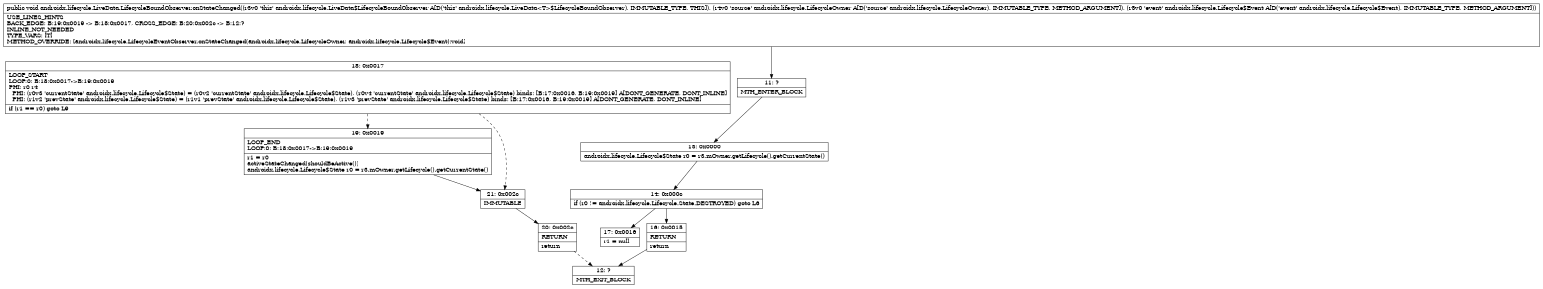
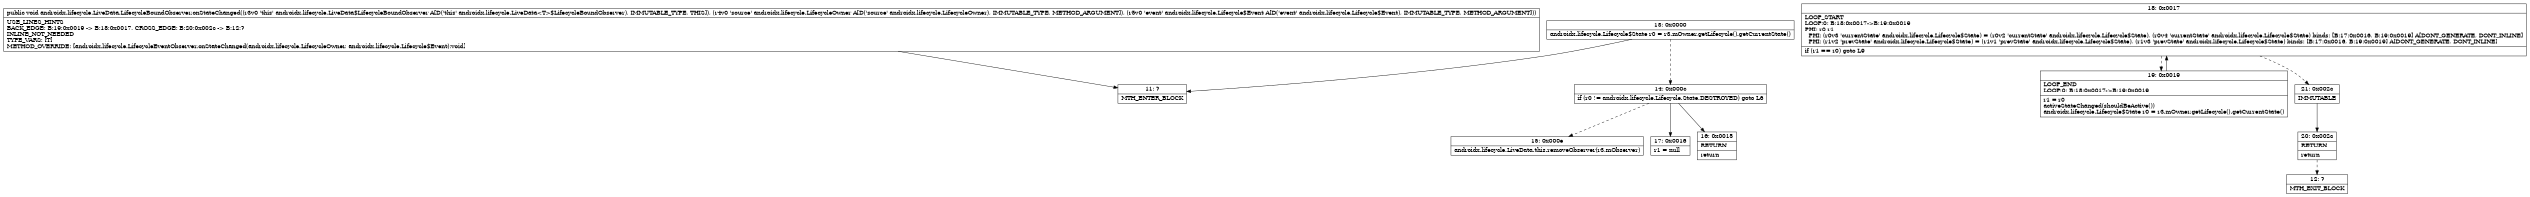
  digraph {
    node [shape=record]
    n1 [label="{11\:\ ?|MTH_ENTER_BLOCK\l}"]
    n2 [label="{13\:\ 0x0000|androidx.lifecycle.Lifecycle$State r0 = r3.mOwner.getLifecycle().getCurrentState()\l}"]
    n3 [label="{14\:\ 0x000c|if (r0 != androidx.lifecycle.Lifecycle.State.DESTROYED) goto L6\l}"]
+   n4 [label="{15\:\ 0x000e|androidx.lifecycle.LiveData.this.removeObserver(r3.mObserver)\l}"]
    n5 [label="{17\:\ 0x0016|r1 = null\l}"]
    n6 [label="{16\:\ 0x0015|RETURN\l|return\l}"]
    n7 [label="{12\:\ ?|MTH_EXIT_BLOCK\l}"]
-   n8 [label="{18\:\ 0x0017|LOOP_START\lLOOP:0: B:18:0x0017\-\>B:19:0x0019\lPHI: r0 r4 \l  PHI: (r0v3 'currentState' androidx.lifecycle.Lifecycle$State) = (r0v2 'currentState' androidx.lifecycle.Lifecycle$State), (r0v4 'currentState' androidx.lifecycle.Lifecycle$State) binds: [B:17:0x0016, B:19:0x0019] A[DONT_GENERATE, DONT_INLINE]\l  PHI: (r1v2 'prevState' androidx.lifecycle.Lifecycle$State) = (r1v1 'prevState' androidx.lifecycle.Lifecycle$State), (r1v3 'prevState' androidx.lifecycle.Lifecycle$State) binds: [B:17:0x0016, B:19:0x0019] A[DONT_GENERATE, DONT_INLINE]\l|if (r1 == r0) goto L9\l}"]
+   n8 [label="{18\:\ 0x0017|LOOP_START\lLOOP:0: B:18:0x0017\-\>B:19:0x0019\lPHI: r0 r1 \l  PHI: (r0v3 'currentState' androidx.lifecycle.Lifecycle$State) = (r0v2 'currentState' androidx.lifecycle.Lifecycle$State), (r0v4 'currentState' androidx.lifecycle.Lifecycle$State) binds: [B:17:0x0016, B:19:0x0019] A[DONT_GENERATE, DONT_INLINE]\l  PHI: (r1v2 'prevState' androidx.lifecycle.Lifecycle$State) = (r1v1 'prevState' androidx.lifecycle.Lifecycle$State), (r1v3 'prevState' androidx.lifecycle.Lifecycle$State) binds: [B:17:0x0016, B:19:0x0019] A[DONT_GENERATE, DONT_INLINE]\l|if (r1 == r0) goto L9\l}"]
    n9 [label="{19\:\ 0x0019|LOOP_END\lLOOP:0: B:18:0x0017\-\>B:19:0x0019\l|r1 = r0\lactiveStateChanged(shouldBeActive())\landroidx.lifecycle.Lifecycle$State r0 = r3.mOwner.getLifecycle().getCurrentState()\l}"]
    n10 [label="{21\:\ 0x002c|IMMUTABLE\l}"]
    n11 [label="{20\:\ 0x002c|RETURN\l|return\l}"]
    n12 [label="{public void androidx.lifecycle.LiveData.LifecycleBoundObserver.onStateChanged((r3v0 'this' androidx.lifecycle.LiveData$LifecycleBoundObserver A[D('this' androidx.lifecycle.LiveData\<T\>$LifecycleBoundObserver), IMMUTABLE_TYPE, THIS]), (r4v0 'source' androidx.lifecycle.LifecycleOwner A[D('source' androidx.lifecycle.LifecycleOwner), IMMUTABLE_TYPE, METHOD_ARGUMENT]), (r5v0 'event' androidx.lifecycle.Lifecycle$Event A[D('event' androidx.lifecycle.Lifecycle$Event), IMMUTABLE_TYPE, METHOD_ARGUMENT]))  | USE_LINES_HINTS\lBACK_EDGE: B:19:0x0019 \-\> B:18:0x0017, CROSS_EDGE: B:20:0x002c \-\> B:12:?\lINLINE_NOT_NEEDED\lTYPE_VARS: [T]\lMETHOD_OVERRIDE: [androidx.lifecycle.LifecycleEventObserver.onStateChanged(androidx.lifecycle.LifecycleOwner, androidx.lifecycle.Lifecycle$Event):void]\l}"]
-   n1 -> n2
-   n2 -> n3
+   n2 -> n1
+   n2 -> n3 [style=dashed]
+   n3 -> n4 [style=dashed]
    n3 -> n5
    n3 -> n6
-   n6 -> n7
    n8 -> n9 [style=dashed]
    n8 -> n10 [style=dashed]
-   n9 -> n10
+   n9 -> n8
    n10 -> n11
    n11 -> n7 [style=dashed]
    n12 -> n1
  }
